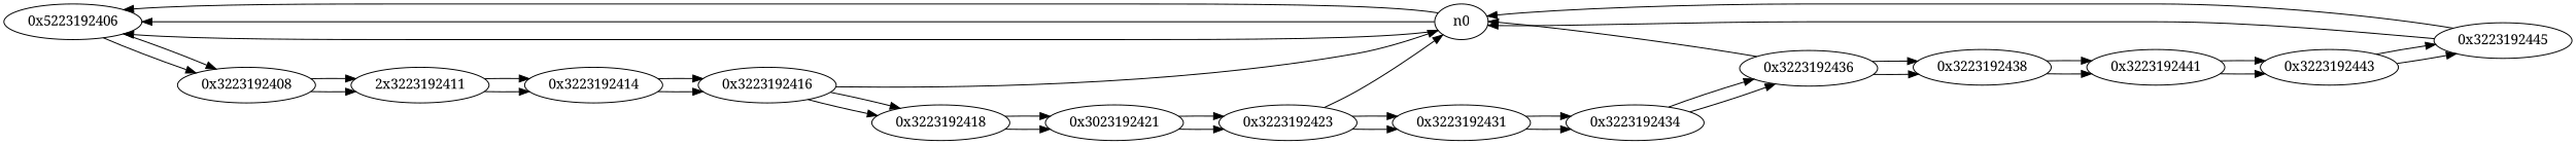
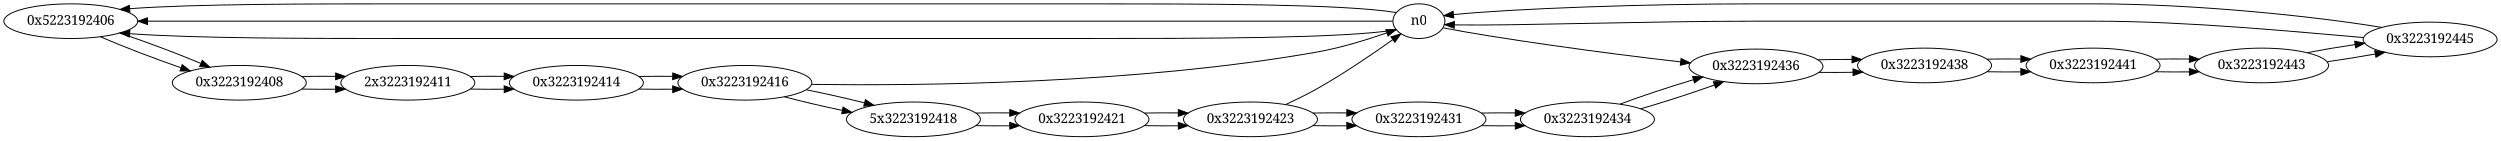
  digraph {
    fontname="Noto Serif"
    rankdir=LR
    node [fontname="Noto Serif"]
    edge [fontname="Noto Serif"]
    n1 [label="0x5223192406"]
    n2 [label="0x3223192408"]
    n3 [label="2x3223192411"]
    n4 [label="0x3223192414"]
    n5 [label="0x3223192416"]
-   n6 [label="0x3223192418"]
+   n6 [label="5x3223192418"]
    n0
-   n7 [label="0x3023192421"]
+   n7 [label="0x3223192421"]
    n8 [label="0x3223192423"]
    n9 [label="0x3223192431"]
    n10 [label="0x3223192434"]
    n11 [label="0x3223192436"]
    n12 [label="0x3223192438"]
    n13 [label="0x3223192441"]
    n14 [label="0x3223192443"]
    n15 [label="0x3223192445"]
    n1 -> n2
    n1 -> n2
    n2 -> n3
    n2 -> n3
    n3 -> n4
    n3 -> n4
    n4 -> n5
    n4 -> n5
    n5 -> n6
    n5 -> n6
    n5 -> n0
    n6 -> n7
    n6 -> n7
    n0 -> n1
    n0 -> n1
    n0 -> n1
    n7 -> n8
    n7 -> n8
    n8 -> n0
    n8 -> n9
    n8 -> n9
    n9 -> n10
    n9 -> n10
    n10 -> n11
    n10 -> n11
-   n11 -> n0
+   n0 -> n11
    n11 -> n12
    n11 -> n12
    n12 -> n13
    n12 -> n13
    n13 -> n14
    n13 -> n14
    n14 -> n15
    n14 -> n15
    n15 -> n0
    n15 -> n0
  }
